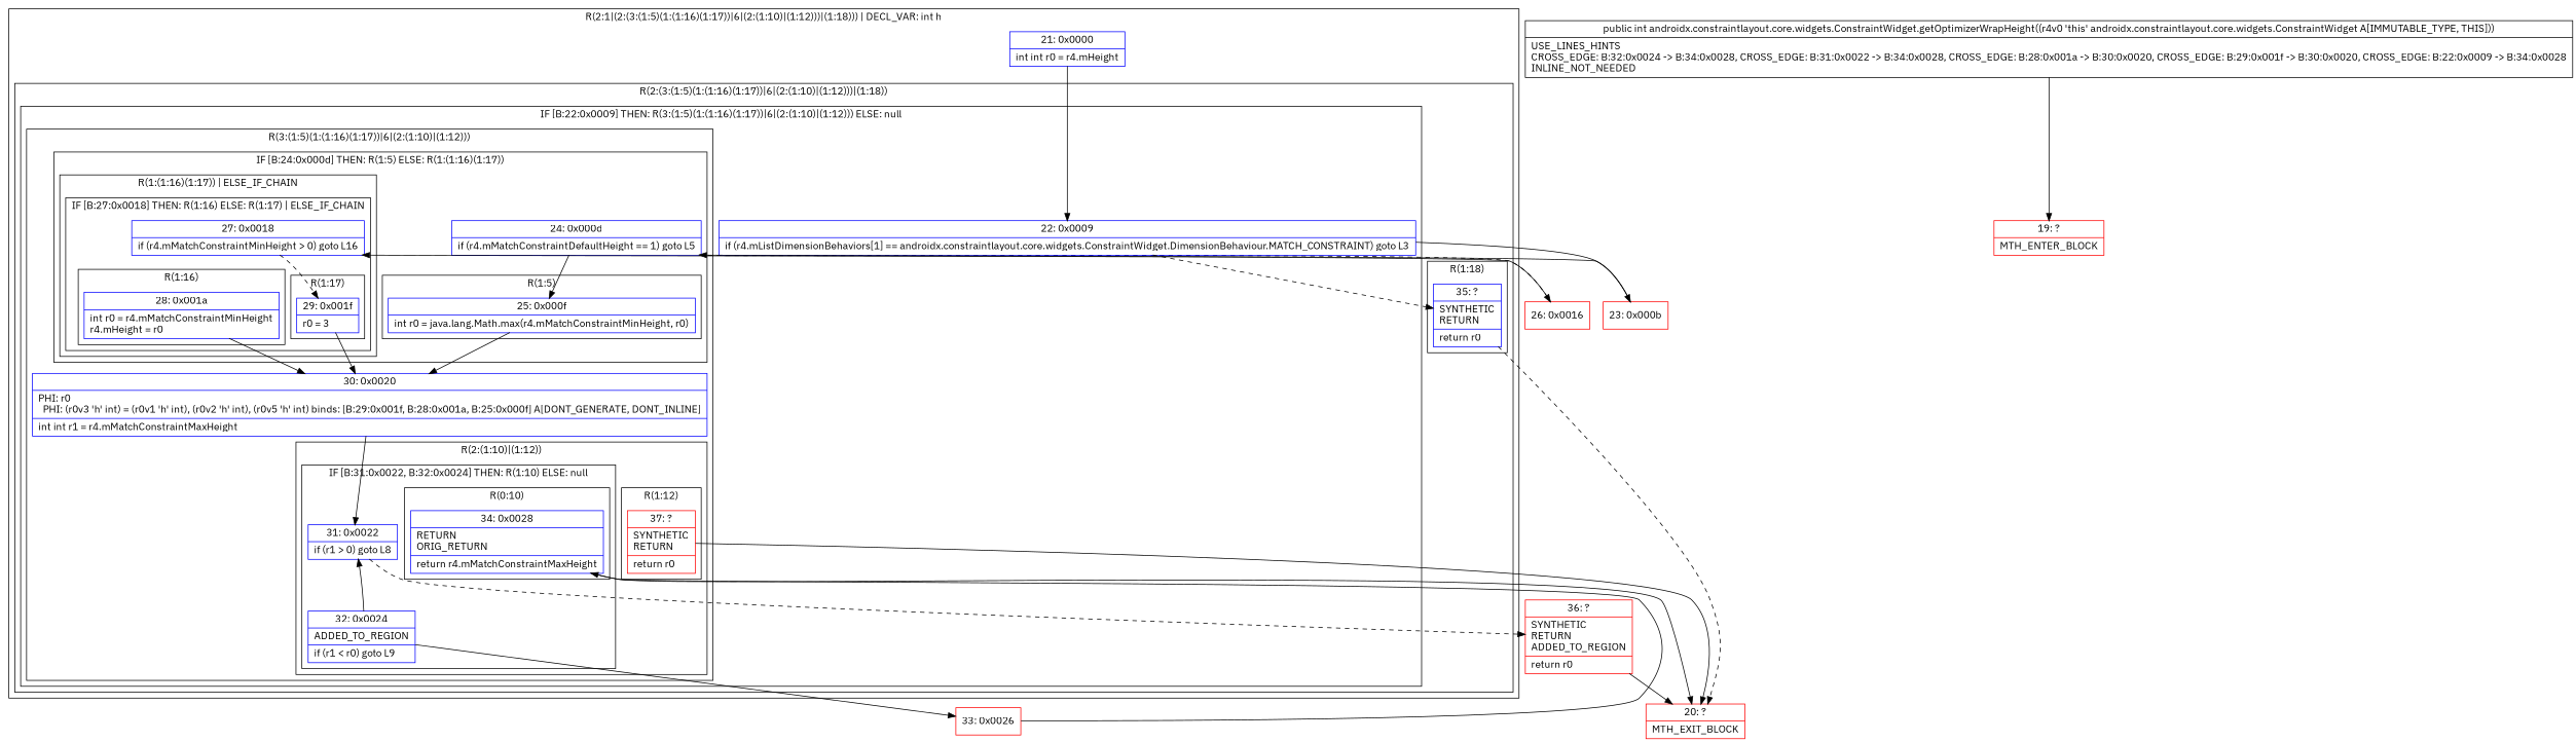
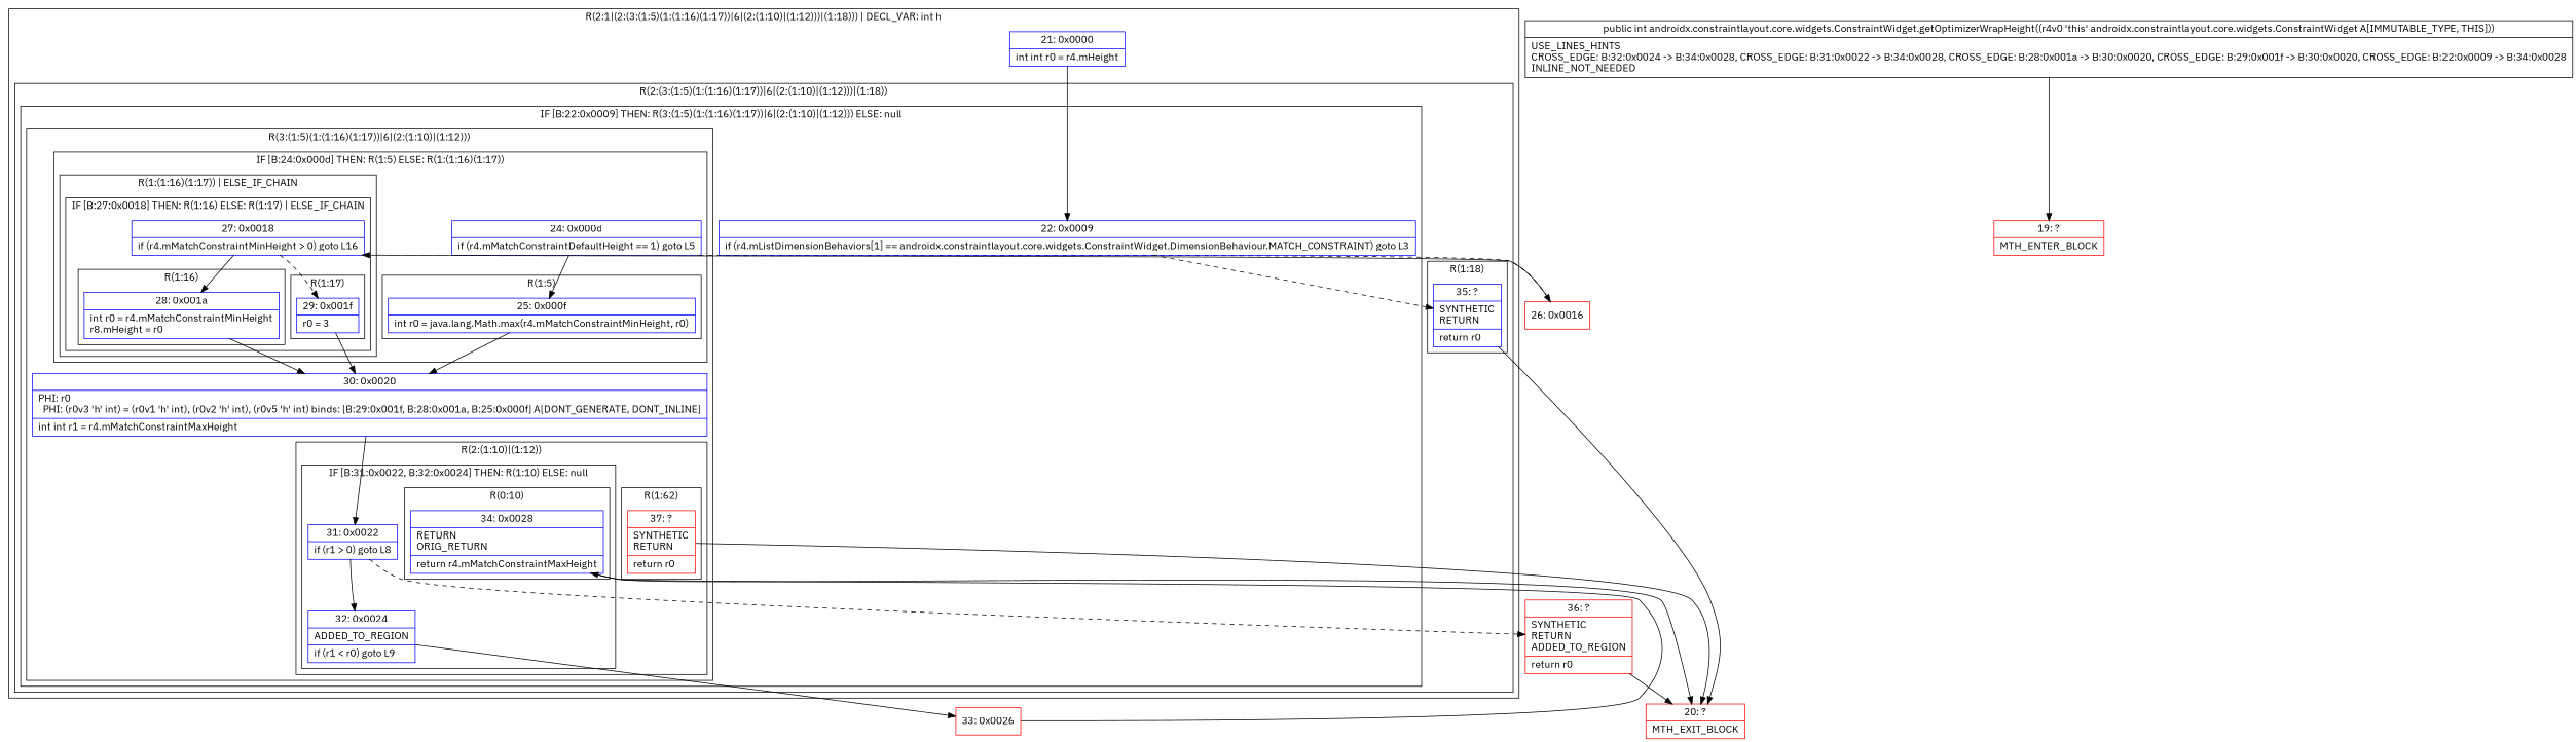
  digraph {
    fontname="IBM Plex Sans"
    node [color=blue fontname="IBM Plex Sans" shape=record]
    edge [fontname="IBM Plex Sans"]
    n1 [label="{25\:\ 0x000f|int r0 = java.lang.Math.max(r4.mMatchConstraintMinHeight, r0)\l}"]
-   n2 [label="{28\:\ 0x001a|int r0 = r4.mMatchConstraintMinHeight\lr4.mHeight = r0\l}"]
+   n2 [label="{28\:\ 0x001a|int r0 = r4.mMatchConstraintMinHeight\lr8.mHeight = r0\l}"]
    n3 [label="{29\:\ 0x001f|r0 = 3\l}"]
    n4 [label="{27\:\ 0x0018|if (r4.mMatchConstraintMinHeight \> 0) goto L16\l}"]
    n5 [label="{24\:\ 0x000d|if (r4.mMatchConstraintDefaultHeight == 1) goto L5\l}"]
    n6 [label="{34\:\ 0x0028|RETURN\lORIG_RETURN\l|return r4.mMatchConstraintMaxHeight\l}"]
    n7 [label="{31\:\ 0x0022|if (r1 \> 0) goto L8\l}"]
    n8 [label="{32\:\ 0x0024|ADDED_TO_REGION\l|if (r1 \< r0) goto L9\l}"]
    n9 [color=red label="{37\:\ ?|SYNTHETIC\lRETURN\l|return r0\l}"]
    n10 [label="{30\:\ 0x0020|PHI: r0 \l  PHI: (r0v3 'h' int) = (r0v1 'h' int), (r0v2 'h' int), (r0v5 'h' int) binds: [B:29:0x001f, B:28:0x001a, B:25:0x000f] A[DONT_GENERATE, DONT_INLINE]\l|int int r1 = r4.mMatchConstraintMaxHeight\l}"]
    n11 [label="{22\:\ 0x0009|if (r4.mListDimensionBehaviors[1] == androidx.constraintlayout.core.widgets.ConstraintWidget.DimensionBehaviour.MATCH_CONSTRAINT) goto L3\l}"]
    n12 [label="{35\:\ ?|SYNTHETIC\lRETURN\l|return r0\l}"]
    n13 [label="{21\:\ 0x0000|int int r0 = r4.mHeight\l}"]
    n14 [color=red label="{26\:\ 0x0016}"]
    n15 [color=red label="{20\:\ ?|MTH_EXIT_BLOCK\l}"]
    n16 [color=red label="{36\:\ ?|SYNTHETIC\lRETURN\lADDED_TO_REGION\l|return r0\l}"]
    n17 [color=red label="{33\:\ 0x0026}"]
-   n18 [color=red label="{23\:\ 0x000b}"]
    n19 [color=red label="{19\:\ ?|MTH_ENTER_BLOCK\l}"]
    n20 [label="{public int androidx.constraintlayout.core.widgets.ConstraintWidget.getOptimizerWrapHeight((r4v0 'this' androidx.constraintlayout.core.widgets.ConstraintWidget A[IMMUTABLE_TYPE, THIS]))  | USE_LINES_HINTS\lCROSS_EDGE: B:32:0x0024 \-\> B:34:0x0028, CROSS_EDGE: B:31:0x0022 \-\> B:34:0x0028, CROSS_EDGE: B:28:0x001a \-\> B:30:0x0020, CROSS_EDGE: B:29:0x001f \-\> B:30:0x0020, CROSS_EDGE: B:22:0x0009 \-\> B:34:0x0028\lINLINE_NOT_NEEDED\l}" color=""]
    subgraph cluster_1 {
      label="R(2:1|(2:(3:(1:5)(1:(1:16)(1:17))|6|(2:(1:10)|(1:12)))|(1:18))) | DECL_VAR: int h\l"
      n13
      subgraph cluster_2 {
        label="R(2:(3:(1:5)(1:(1:16)(1:17))|6|(2:(1:10)|(1:12)))|(1:18))"
        subgraph cluster_3 {
          label="IF [B:22:0x0009] THEN: R(3:(1:5)(1:(1:16)(1:17))|6|(2:(1:10)|(1:12))) ELSE: null"
          n11
          subgraph cluster_4 {
            label="R(3:(1:5)(1:(1:16)(1:17))|6|(2:(1:10)|(1:12)))"
            n10
            subgraph cluster_5 {
              label="IF [B:24:0x000d] THEN: R(1:5) ELSE: R(1:(1:16)(1:17))"
              n5
              subgraph cluster_6 {
                label="R(1:5)"
                n1
              }
              subgraph cluster_7 {
                label="R(1:(1:16)(1:17)) | ELSE_IF_CHAIN\l"
                subgraph cluster_8 {
                  label="IF [B:27:0x0018] THEN: R(1:16) ELSE: R(1:17) | ELSE_IF_CHAIN\l"
                  n4
                  subgraph cluster_9 {
                    label="R(1:16)"
                    n2
                  }
                  subgraph cluster_10 {
                    label="R(1:17)"
                    n3
                  }
                }
              }
            }
            subgraph cluster_11 {
              label="R(2:(1:10)|(1:12))"
              subgraph cluster_12 {
                label="IF [B:31:0x0022, B:32:0x0024] THEN: R(1:10) ELSE: null"
                n7
                n8
                subgraph cluster_13 {
                  label="R(0:10)"
                  n6
                }
              }
              subgraph cluster_14 {
-               label="R(1:12)"
+               label="R(1:62)"
                n9
              }
            }
          }
        }
        subgraph cluster_15 {
          label="R(1:18)"
          n12
        }
      }
    }
    n1 -> n10
    n2 -> n10
    n3 -> n10
+   n4 -> n2
    n4 -> n3 [style=dashed]
    n5 -> n1
    n5 -> n14 [style=dashed]
    n6 -> n15
-   n8 -> n7
+   n7 -> n8
    n7 -> n16 [style=dashed]
    n8 -> n17
    n9 -> n15
    n10 -> n7
    n11 -> n12 [style=dashed]
-   n11 -> n18
-   n12 -> n15 [style=dashed]
+   n12 -> n15
    n13 -> n11
    n14 -> n4
    n16 -> n15
    n17 -> n6
-   n18 -> n5
    n20 -> n19
  }
